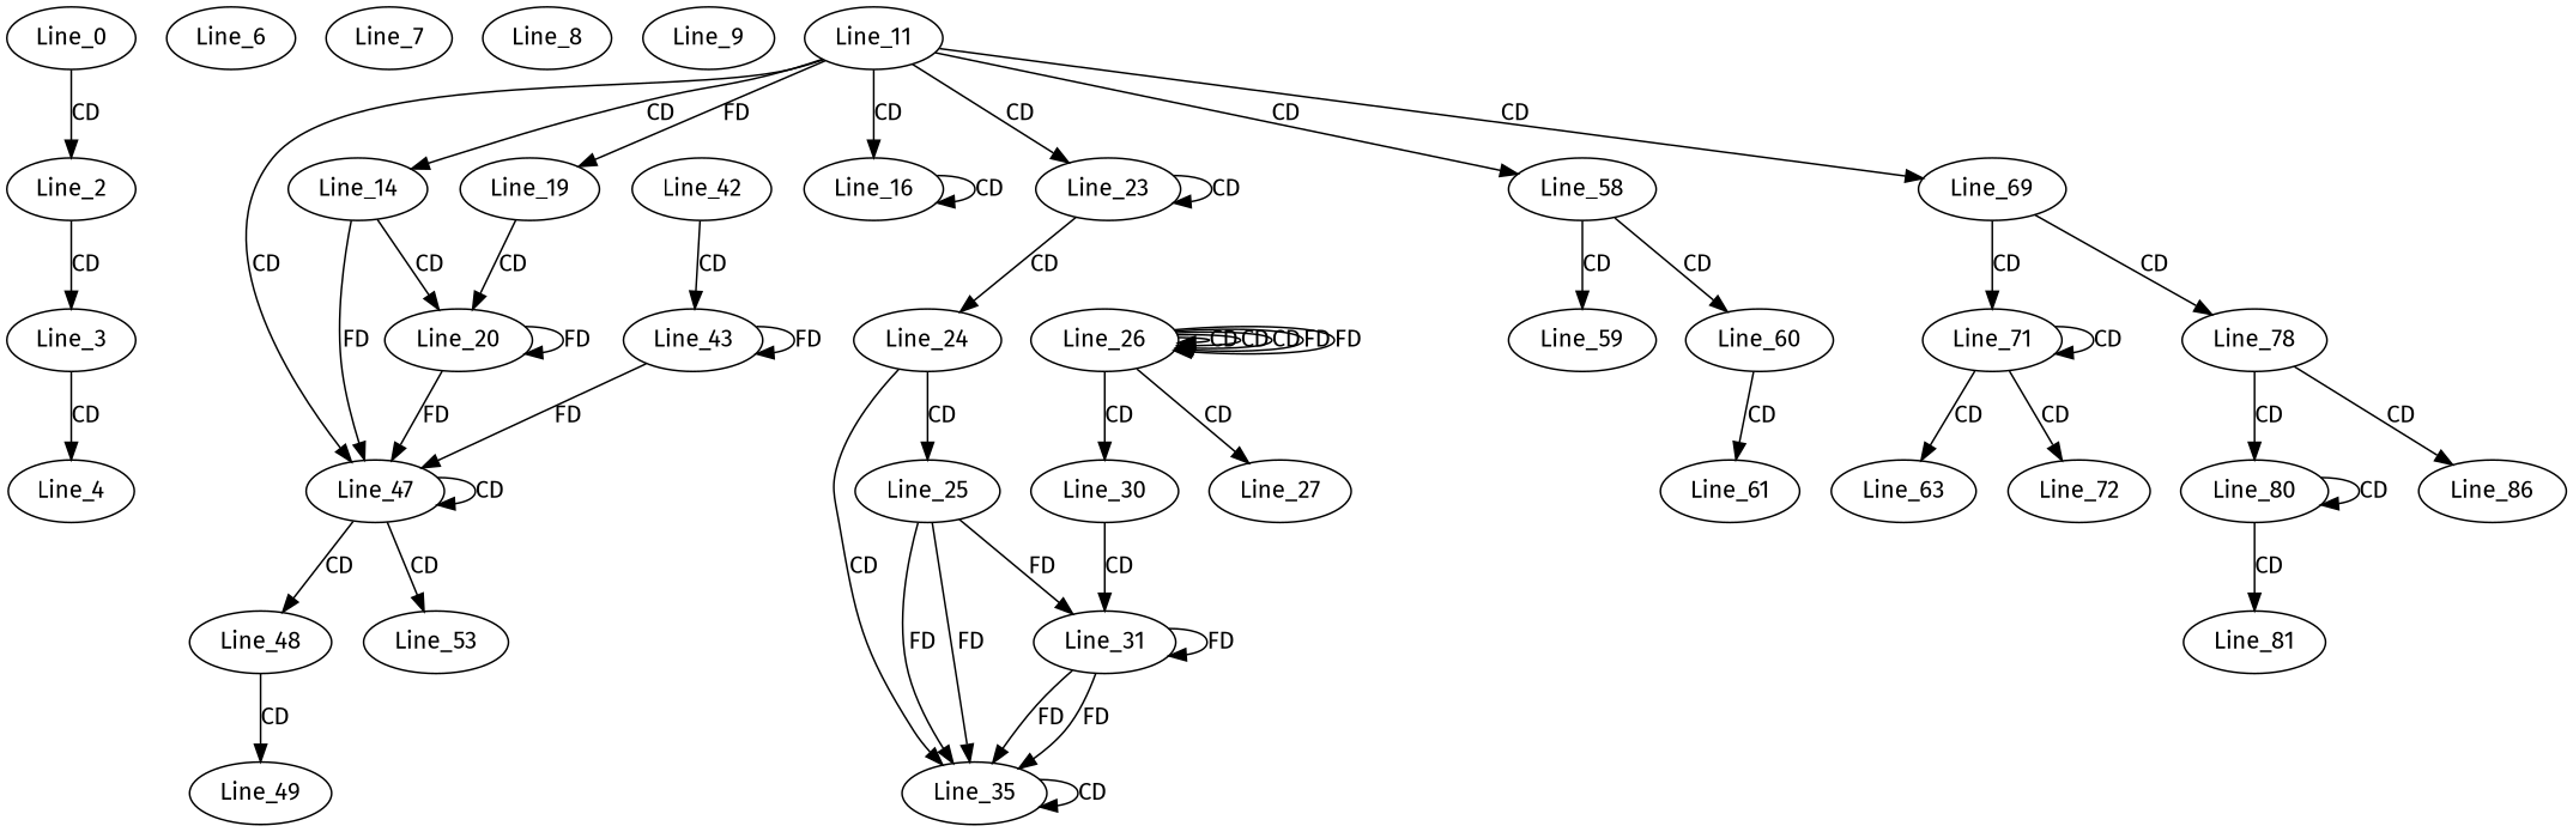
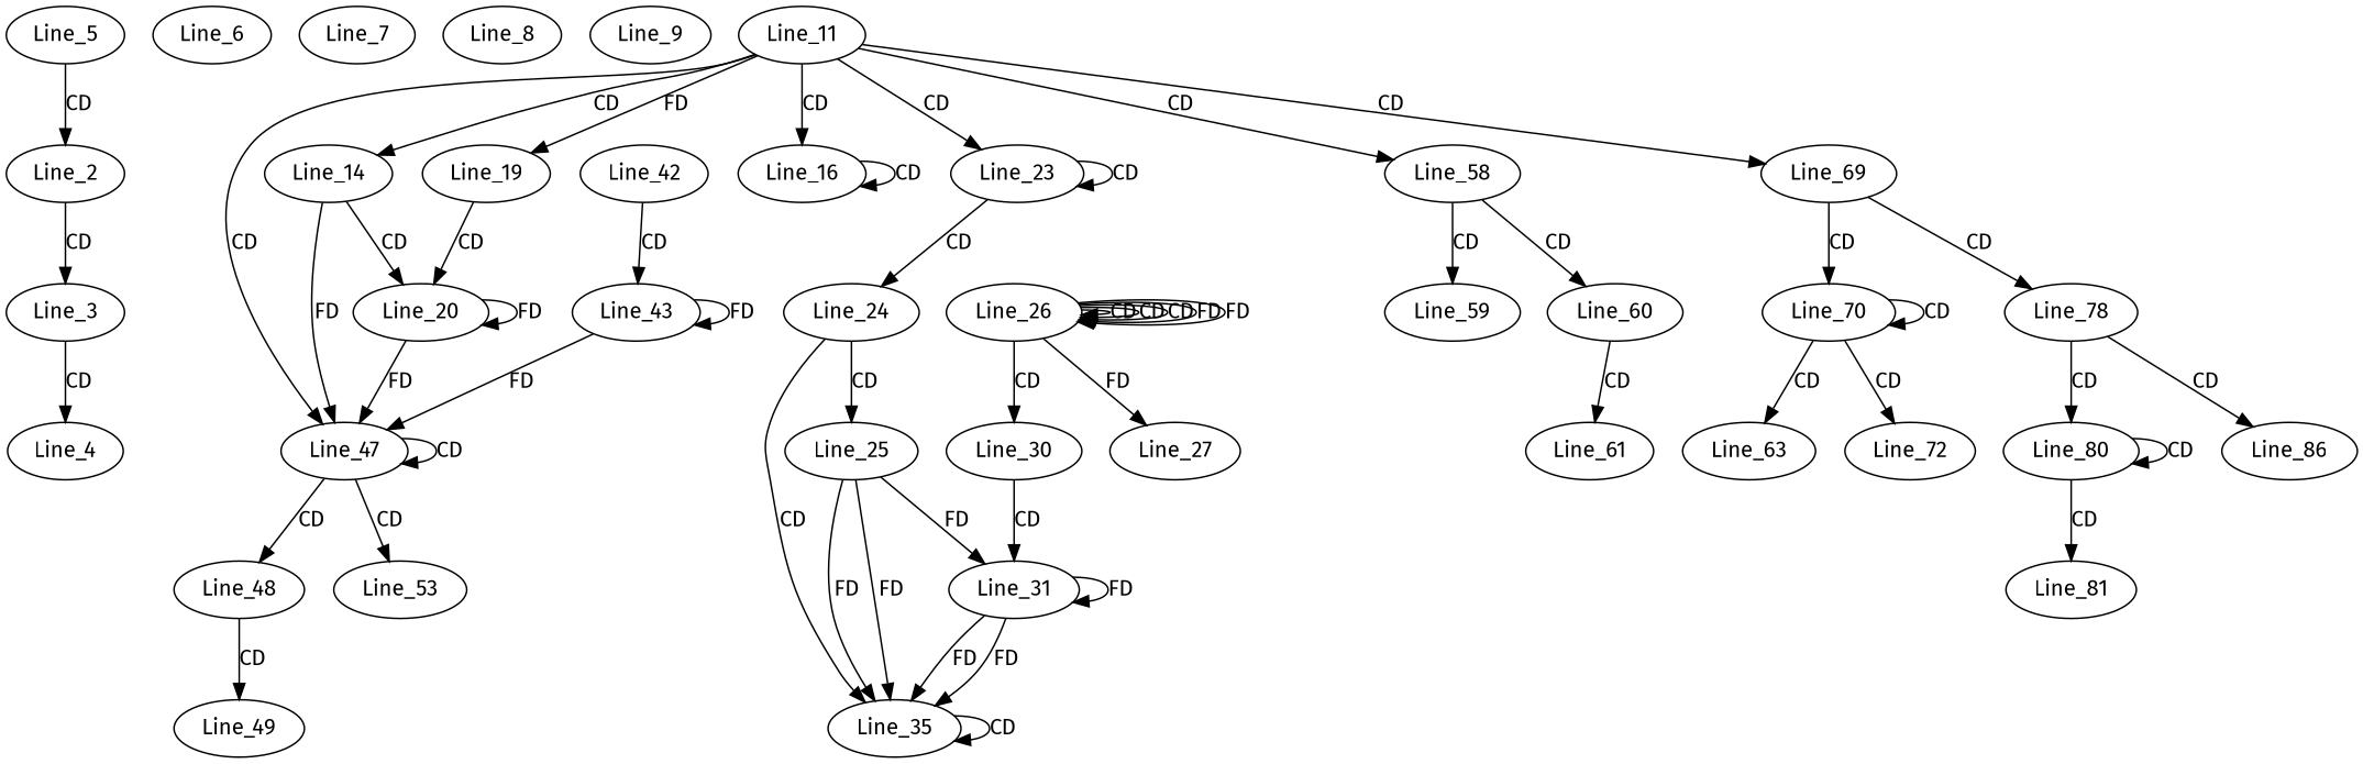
  digraph {
    fontname="Fira Sans"
    node [fontname="Fira Sans"]
    edge [fontname="Fira Sans"]
-   Line_0
+   Line_0 [label=Line_5]
    Line_2
    Line_3
    Line_4
    Line_6
    Line_7
    Line_8
    Line_9
    Line_11
    Line_14
    Line_16
    Line_19
    Line_23
    Line_47
    Line_58
    Line_69
    Line_20
    Line_24
    Line_48
    Line_53
    Line_59
    Line_60
-   Line_71
+   Line_71 [label=Line_70]
    Line_78
    Line_25
    Line_35
    Line_31
    Line_26
    Line_27
    Line_30
    Line_42
    Line_43
    Line_49
    Line_61
    Line_63
    Line_72
    Line_80
    Line_86
    Line_81
    Line_0 -> Line_2 [label=CD]
    Line_2 -> Line_3 [label=CD]
    Line_3 -> Line_4 [label=CD]
    Line_11 -> Line_14 [label=CD]
    Line_11 -> Line_16 [label=CD]
    Line_11 -> Line_19 [label=FD]
    Line_11 -> Line_23 [label=CD]
    Line_11 -> Line_47 [label=CD]
    Line_11 -> Line_58 [label=CD]
    Line_11 -> Line_69 [label=CD]
    Line_14 -> Line_47 [label=FD]
    Line_14 -> Line_20 [label=CD]
    Line_16 -> Line_16 [label=CD]
    Line_19 -> Line_20 [label=CD]
    Line_23 -> Line_23 [label=CD]
    Line_23 -> Line_24 [label=CD]
    Line_47 -> Line_47 [label=CD]
    Line_47 -> Line_48 [label=CD]
    Line_47 -> Line_53 [label=CD]
    Line_58 -> Line_59 [label=CD]
    Line_58 -> Line_60 [label=CD]
    Line_69 -> Line_71 [label=CD]
    Line_69 -> Line_78 [label=CD]
    Line_20 -> Line_47 [label=FD]
    Line_20 -> Line_20 [label=FD]
    Line_24 -> Line_25 [label=CD]
    Line_24 -> Line_35 [label=CD]
    Line_48 -> Line_49 [label=CD]
    Line_60 -> Line_61 [label=CD]
    Line_71 -> Line_71 [label=CD]
    Line_71 -> Line_63 [label=CD]
    Line_71 -> Line_72 [label=CD]
    Line_78 -> Line_80 [label=CD]
    Line_78 -> Line_86 [label=CD]
    Line_25 -> Line_35 [label=FD]
    Line_25 -> Line_35 [label=FD]
    Line_25 -> Line_31 [label=FD]
    Line_35 -> Line_35 [label=CD]
    Line_31 -> Line_35 [label=FD]
    Line_31 -> Line_35 [label=FD]
    Line_31 -> Line_31 [label=FD]
    Line_26 -> Line_26 [label=CD]
    Line_26 -> Line_26 [label=CD]
    Line_26 -> Line_26 [label=CD]
    Line_26 -> Line_26 [label=FD]
    Line_26 -> Line_26 [label=FD]
-   Line_26 -> Line_27 [label=CD]
+   Line_26 -> Line_27 [label=FD]
    Line_26 -> Line_30 [label=CD]
    Line_30 -> Line_31 [label=CD]
    Line_42 -> Line_43 [label=CD]
    Line_43 -> Line_47 [label=FD]
    Line_43 -> Line_43 [label=FD]
    Line_80 -> Line_80 [label=CD]
    Line_80 -> Line_81 [label=CD]
  }
